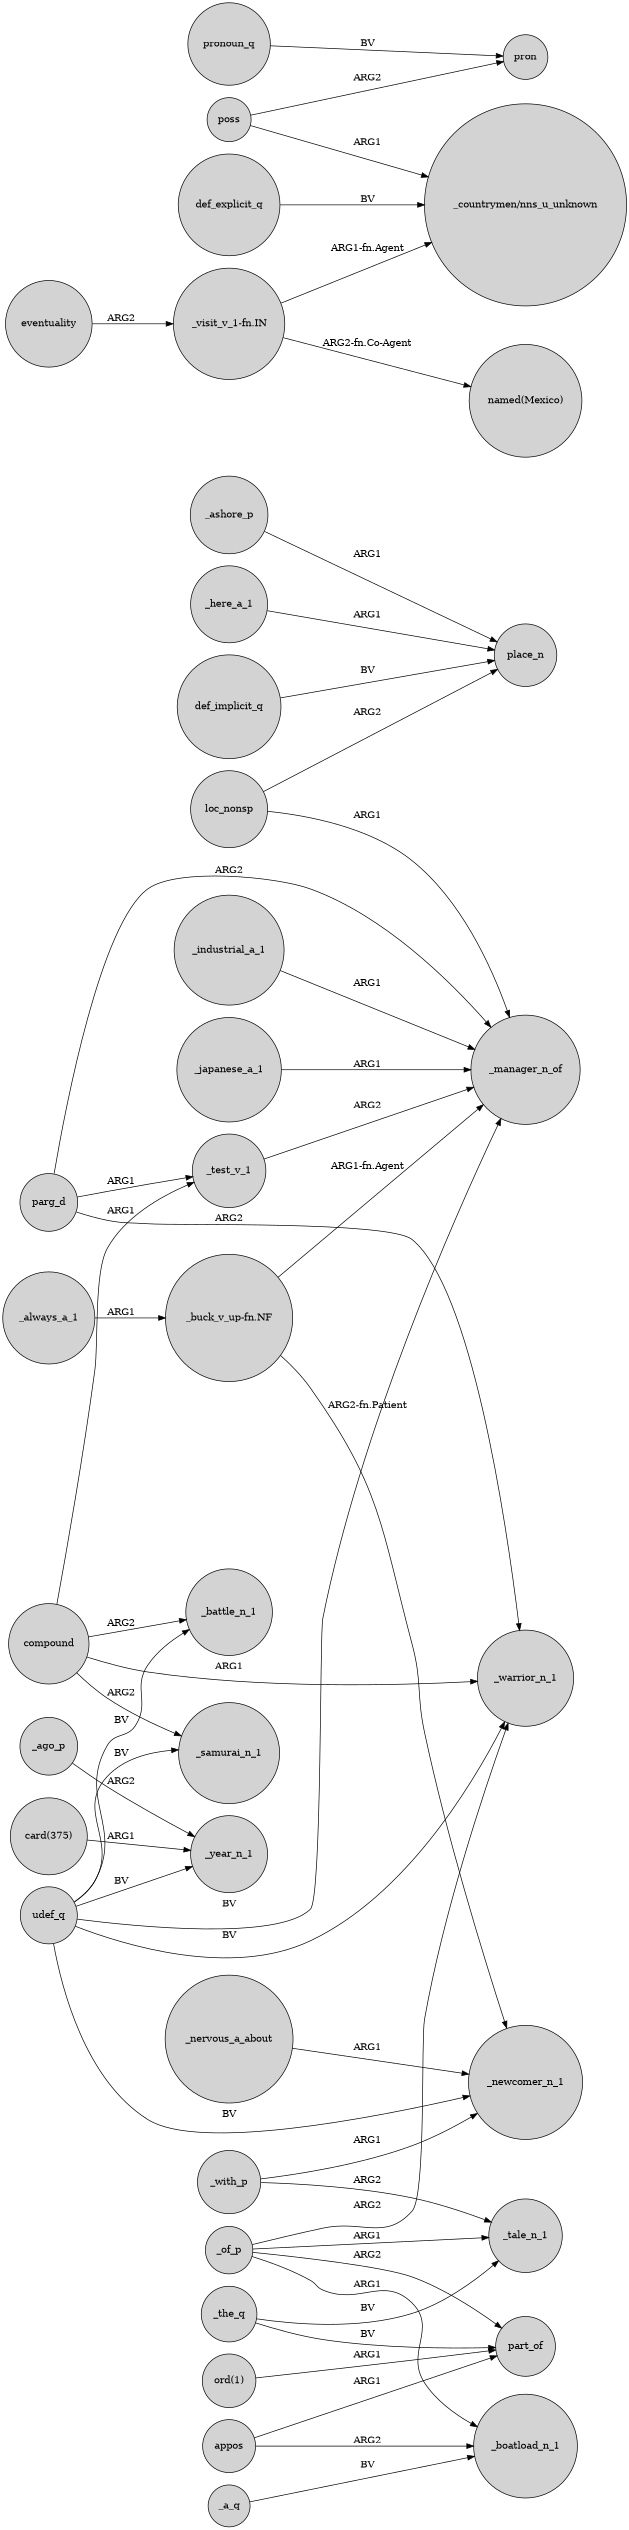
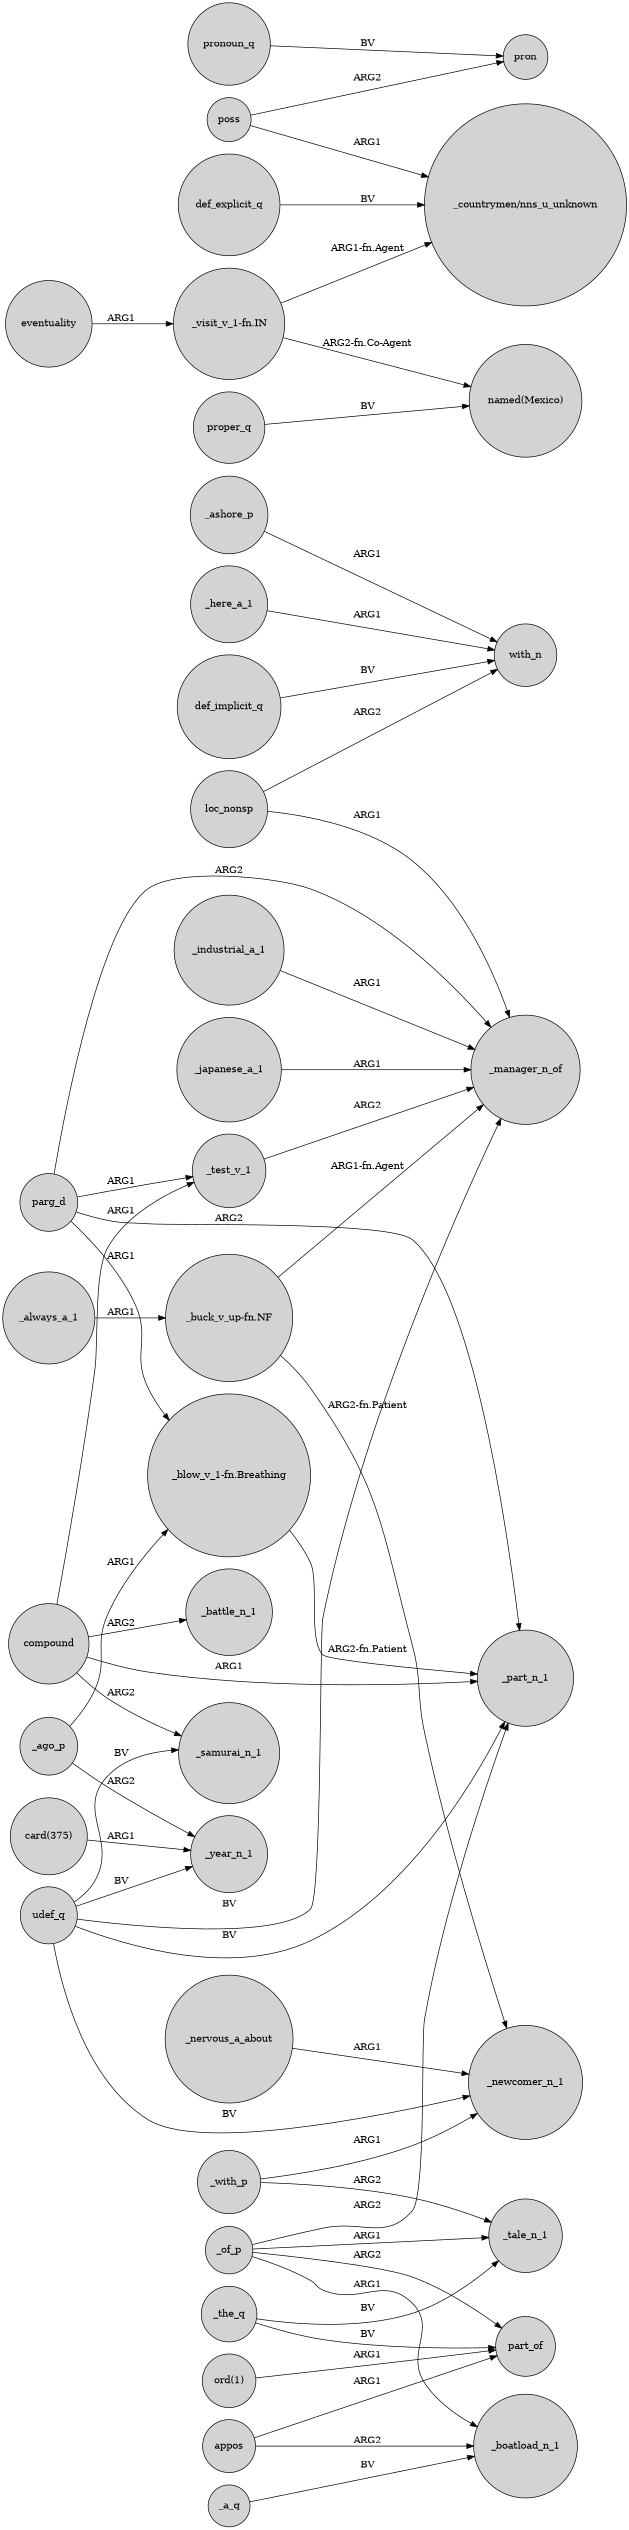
  digraph {
    fontname="DejaVu Serif"
    rankdir=LR
    node [fontname="DejaVu Serif" shape=circle style=filled]
    edge [fontname="DejaVu Serif"]
    loc_nonsp
-   place_n
+   place_n [label=with_n]
    _manager_n_of
-   _warrior_n_1
+   "_blow_v_1-fn.Breathing"
+   _warrior_n_1 [label=_part_n_1]
    _here_a_1
    udef_q
    _battle_n_1
    _newcomer_n_1
    _samurai_n_1
    _year_n_1
    _test_v_1
    poss
    pron
    "_countrymen/nns_u_unknown"
    compound
    parg_d
    _with_p
    _tale_n_1
    _of_p
    _boatload_n_1
    part_of
    "_buck_v_up-fn.NF"
    _a_q
    def_implicit_q
    appos
    _nervous_a_about
    eventuality
    "_visit_v_1-fn.IN"
    "named(Mexico)"
    "card(375)"
+   proper_q
    pronoun_q
    _ago_p
    _industrial_a_1
    _the_q
    _japanese_a_1
    def_explicit_q
    _always_a_1
    "ord(1)"
    _ashore_p
    loc_nonsp -> place_n [label=ARG2]
    loc_nonsp -> _manager_n_of [label=ARG1]
+   "_blow_v_1-fn.Breathing" -> _warrior_n_1 [label="ARG2-fn.Patient"]
    _here_a_1 -> place_n [label=ARG1]
    udef_q -> _manager_n_of [label=BV]
    udef_q -> _warrior_n_1 [label=BV]
-   udef_q -> _battle_n_1 [label=BV]
    udef_q -> _newcomer_n_1 [label=BV]
    udef_q -> _samurai_n_1 [label=BV]
    udef_q -> _year_n_1 [label=BV]
    _test_v_1 -> _manager_n_of [label=ARG2]
    poss -> pron [label=ARG2]
    poss -> "_countrymen/nns_u_unknown" [label=ARG1]
    compound -> _warrior_n_1 [label=ARG1]
    compound -> _battle_n_1 [label=ARG2]
    compound -> _samurai_n_1 [label=ARG2]
    compound -> _test_v_1 [label=ARG1]
    parg_d -> _manager_n_of [label=ARG2]
+   parg_d -> "_blow_v_1-fn.Breathing" [label=ARG1]
    parg_d -> _warrior_n_1 [label=ARG2]
    parg_d -> _test_v_1 [label=ARG1]
    _with_p -> _newcomer_n_1 [label=ARG1]
    _with_p -> _tale_n_1 [label=ARG2]
    _of_p -> _warrior_n_1 [label=ARG2]
    _of_p -> _tale_n_1 [label=ARG1]
    _of_p -> _boatload_n_1 [label=ARG1]
    _of_p -> part_of [label=ARG2]
    "_buck_v_up-fn.NF" -> _manager_n_of [label="ARG1-fn.Agent"]
    "_buck_v_up-fn.NF" -> _newcomer_n_1 [label="ARG2-fn.Patient"]
    _a_q -> _boatload_n_1 [label=BV]
    def_implicit_q -> place_n [label=BV]
    appos -> _boatload_n_1 [label=ARG2]
    appos -> part_of [label=ARG1]
    _nervous_a_about -> _newcomer_n_1 [label=ARG1]
-   eventuality -> "_visit_v_1-fn.IN" [label=ARG2]
+   eventuality -> "_visit_v_1-fn.IN" [label=ARG1]
    "_visit_v_1-fn.IN" -> "_countrymen/nns_u_unknown" [label="ARG1-fn.Agent"]
    "_visit_v_1-fn.IN" -> "named(Mexico)" [label="ARG2-fn.Co-Agent"]
    "card(375)" -> _year_n_1 [label=ARG1]
+   proper_q -> "named(Mexico)" [label=BV]
    pronoun_q -> pron [label=BV]
+   _ago_p -> "_blow_v_1-fn.Breathing" [label=ARG1]
    _ago_p -> _year_n_1 [label=ARG2]
    _industrial_a_1 -> _manager_n_of [label=ARG1]
    _the_q -> _tale_n_1 [label=BV]
    _the_q -> part_of [label=BV]
    _japanese_a_1 -> _manager_n_of [label=ARG1]
    def_explicit_q -> "_countrymen/nns_u_unknown" [label=BV]
    _always_a_1 -> "_buck_v_up-fn.NF" [label=ARG1]
    "ord(1)" -> part_of [label=ARG1]
    _ashore_p -> place_n [label=ARG1]
  }
